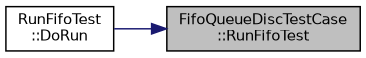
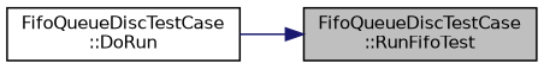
  digraph {
    rankdir=RL
    node [color=black fontname=Helvetica fontsize=10 shape=record style=filled]
    n1 [fillcolor=grey75 fontcolor=black height=0.2 label="FifoQueueDiscTestCase\l::RunFifoTest" width=0.4]
-   n2 [fillcolor=white height=0.2 label="RunFifoTest\l::DoRun" width=0.4]
+   n2 [fillcolor=white height=0.2 label="FifoQueueDiscTestCase\l::DoRun" width=0.4]
    n1 -> n2 [color=midnightblue dir=back fontname=Helvetica fontsize=10 labelfontname=Helvetica labelfontsize=10 style=solid]
  }
